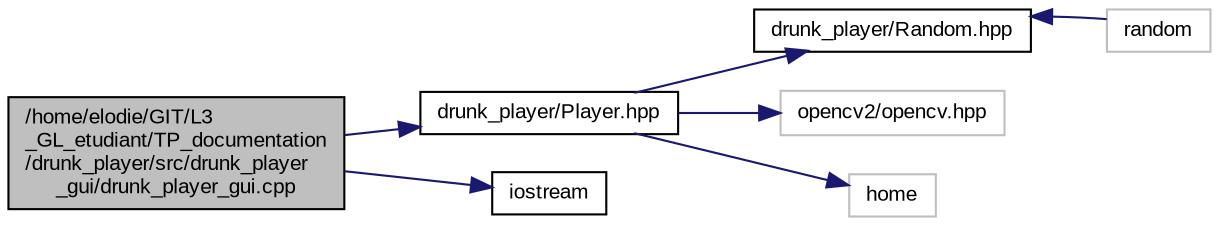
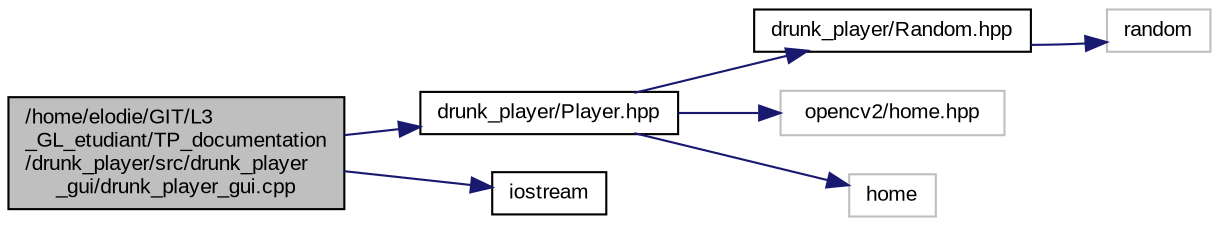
  digraph {
    fontname="Liberation Sans"
    rankdir=LR
    node [color=black fillcolor=white fontname="Liberation Sans" fontsize=10 shape=record style=filled]
    edge [color=midnightblue fontname="Liberation Sans" fontsize=10 labelfontname=Helvetica labelfontsize=10 style=solid]
    n1 [fillcolor=grey75 fontcolor=black height=0.2 label="/home/elodie/GIT/L3\l_GL_etudiant/TP_documentation\l/drunk_player/src/drunk_player\l_gui/drunk_player_gui.cpp" width=0.4]
    n2 [height=0.2 label="drunk_player/Player.hpp" width=0.4]
    n3 [height=0.2 label=iostream width=0.4]
    n4 [height=0.2 label="drunk_player/Random.hpp" width=0.4]
-   n5 [color=grey75 height=0.2 label="opencv2/opencv.hpp" width=0.4]
+   n5 [color=grey75 height=0.2 label="opencv2/home.hpp" width=0.4]
    n6 [color=grey75 height=0.2 label=home width=0.4]
    n7 [color=grey75 height=0.2 label=random width=0.4]
    n1 -> n2
    n1 -> n3
    n2 -> n4
    n2 -> n5
    n2 -> n6
-   n7 -> n4
+   n4 -> n7
  }
